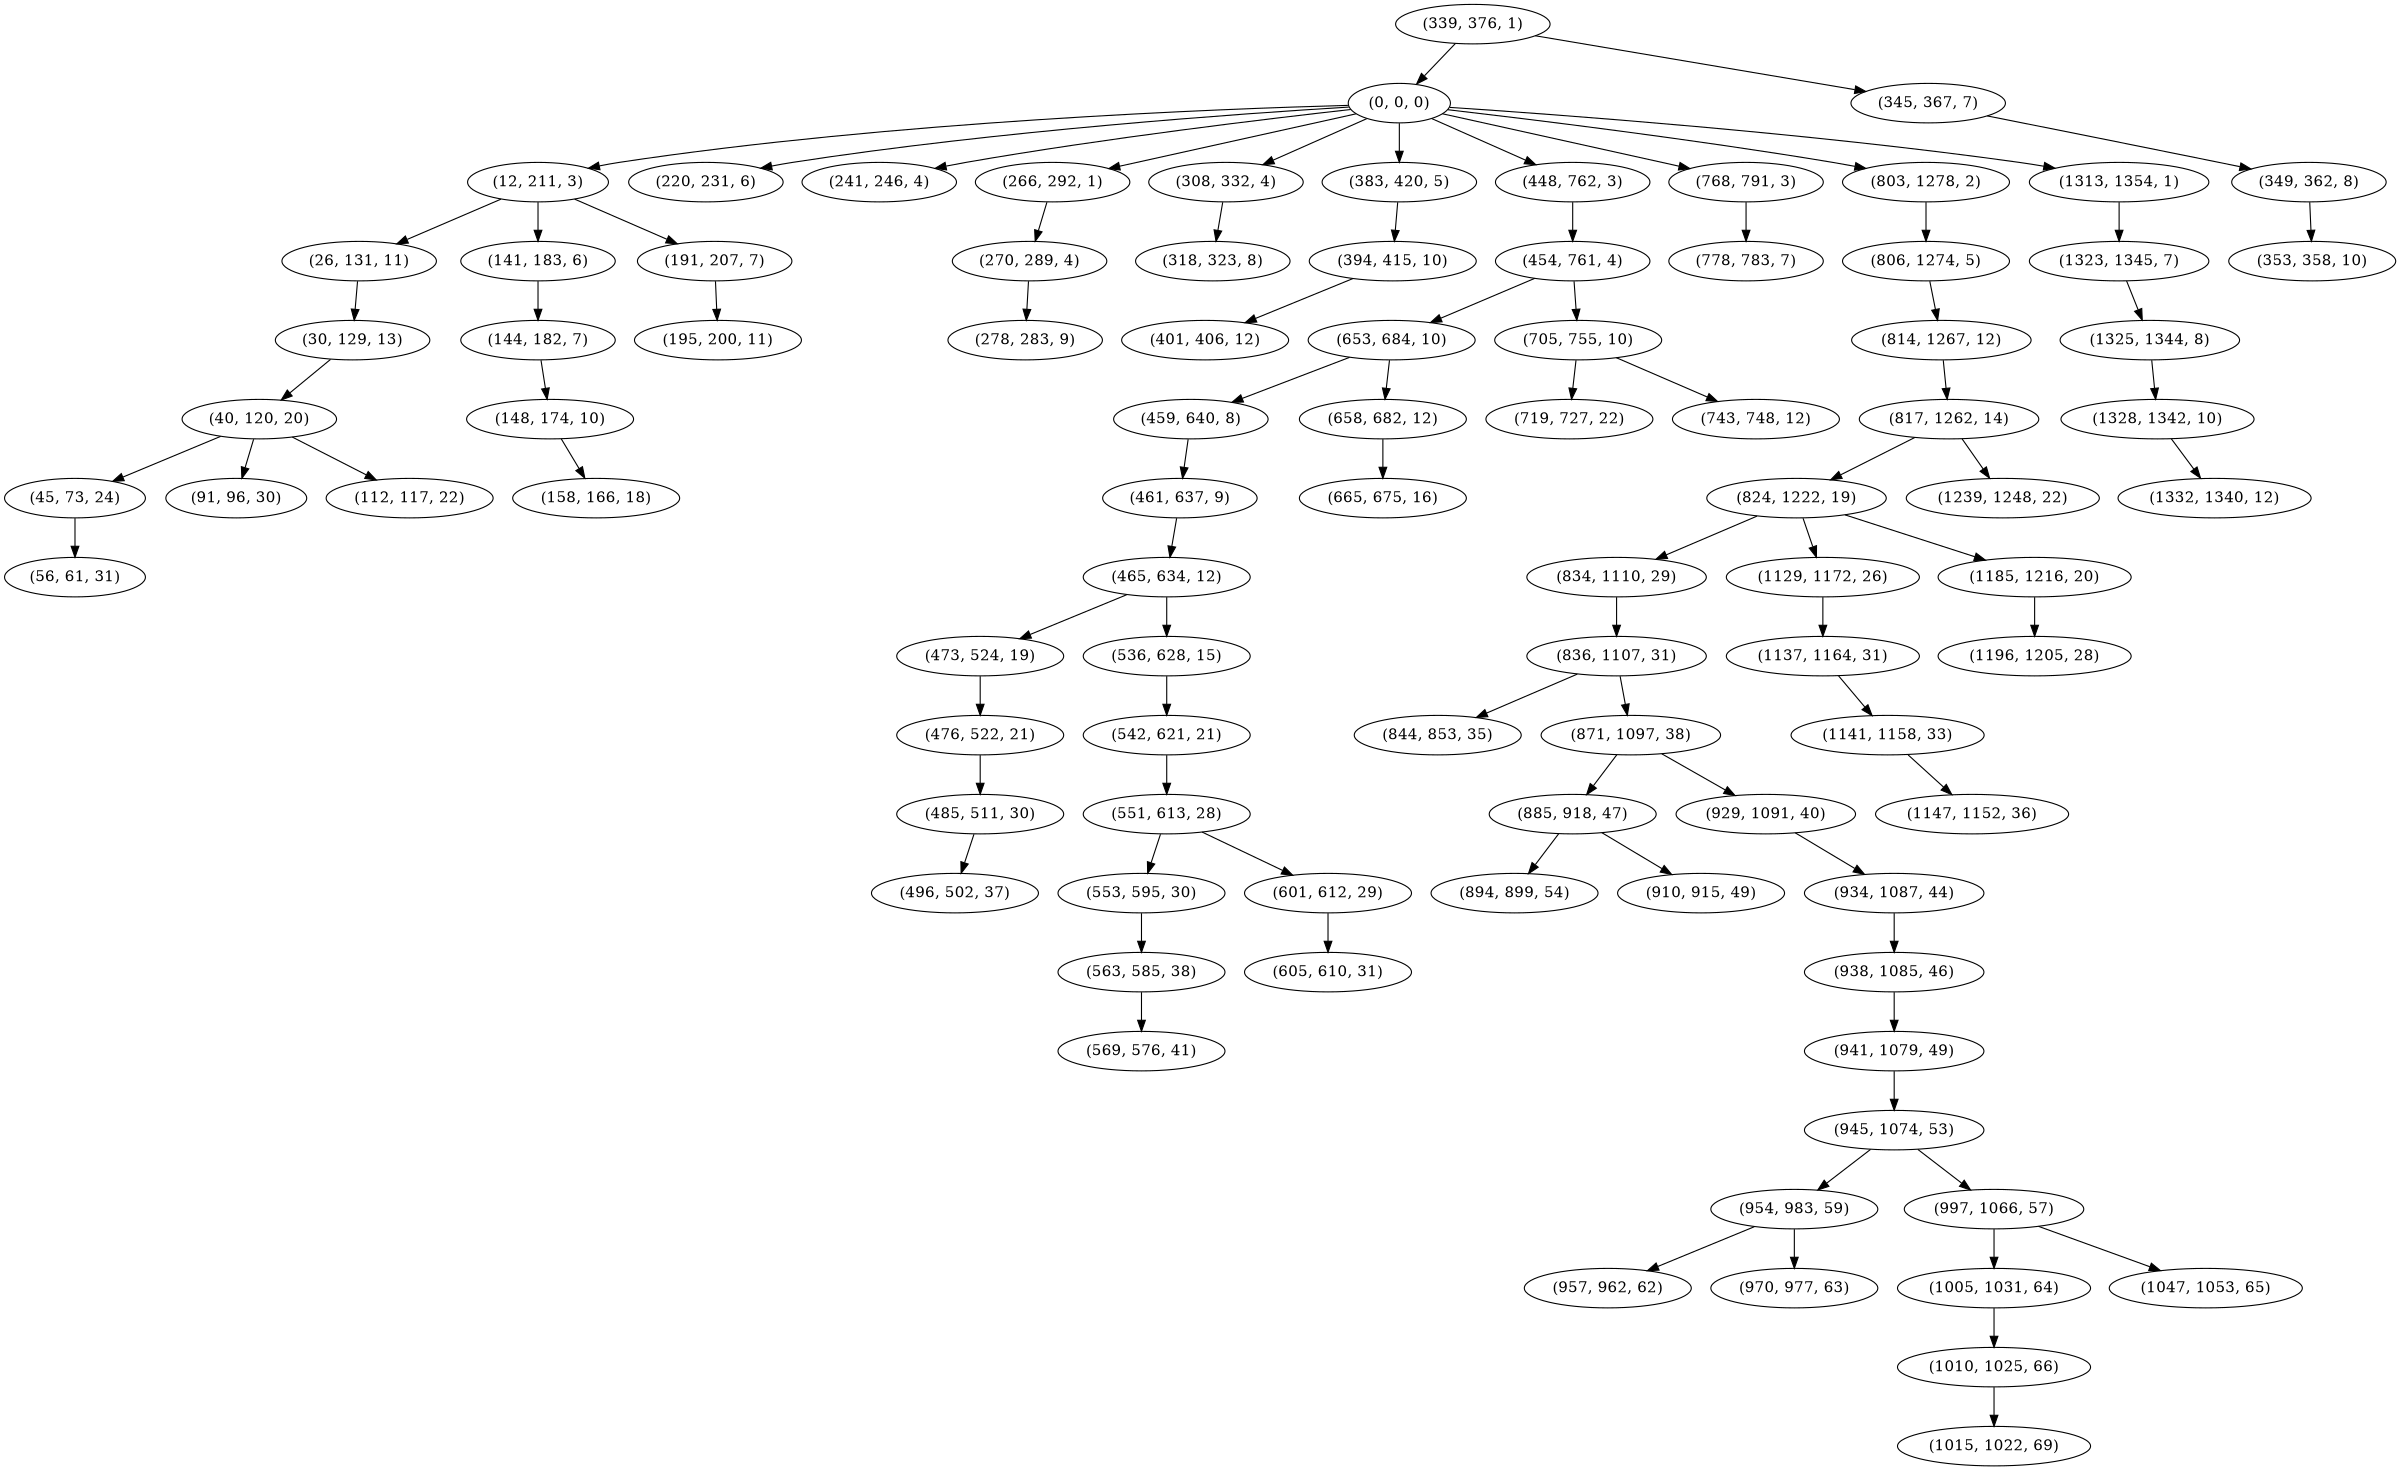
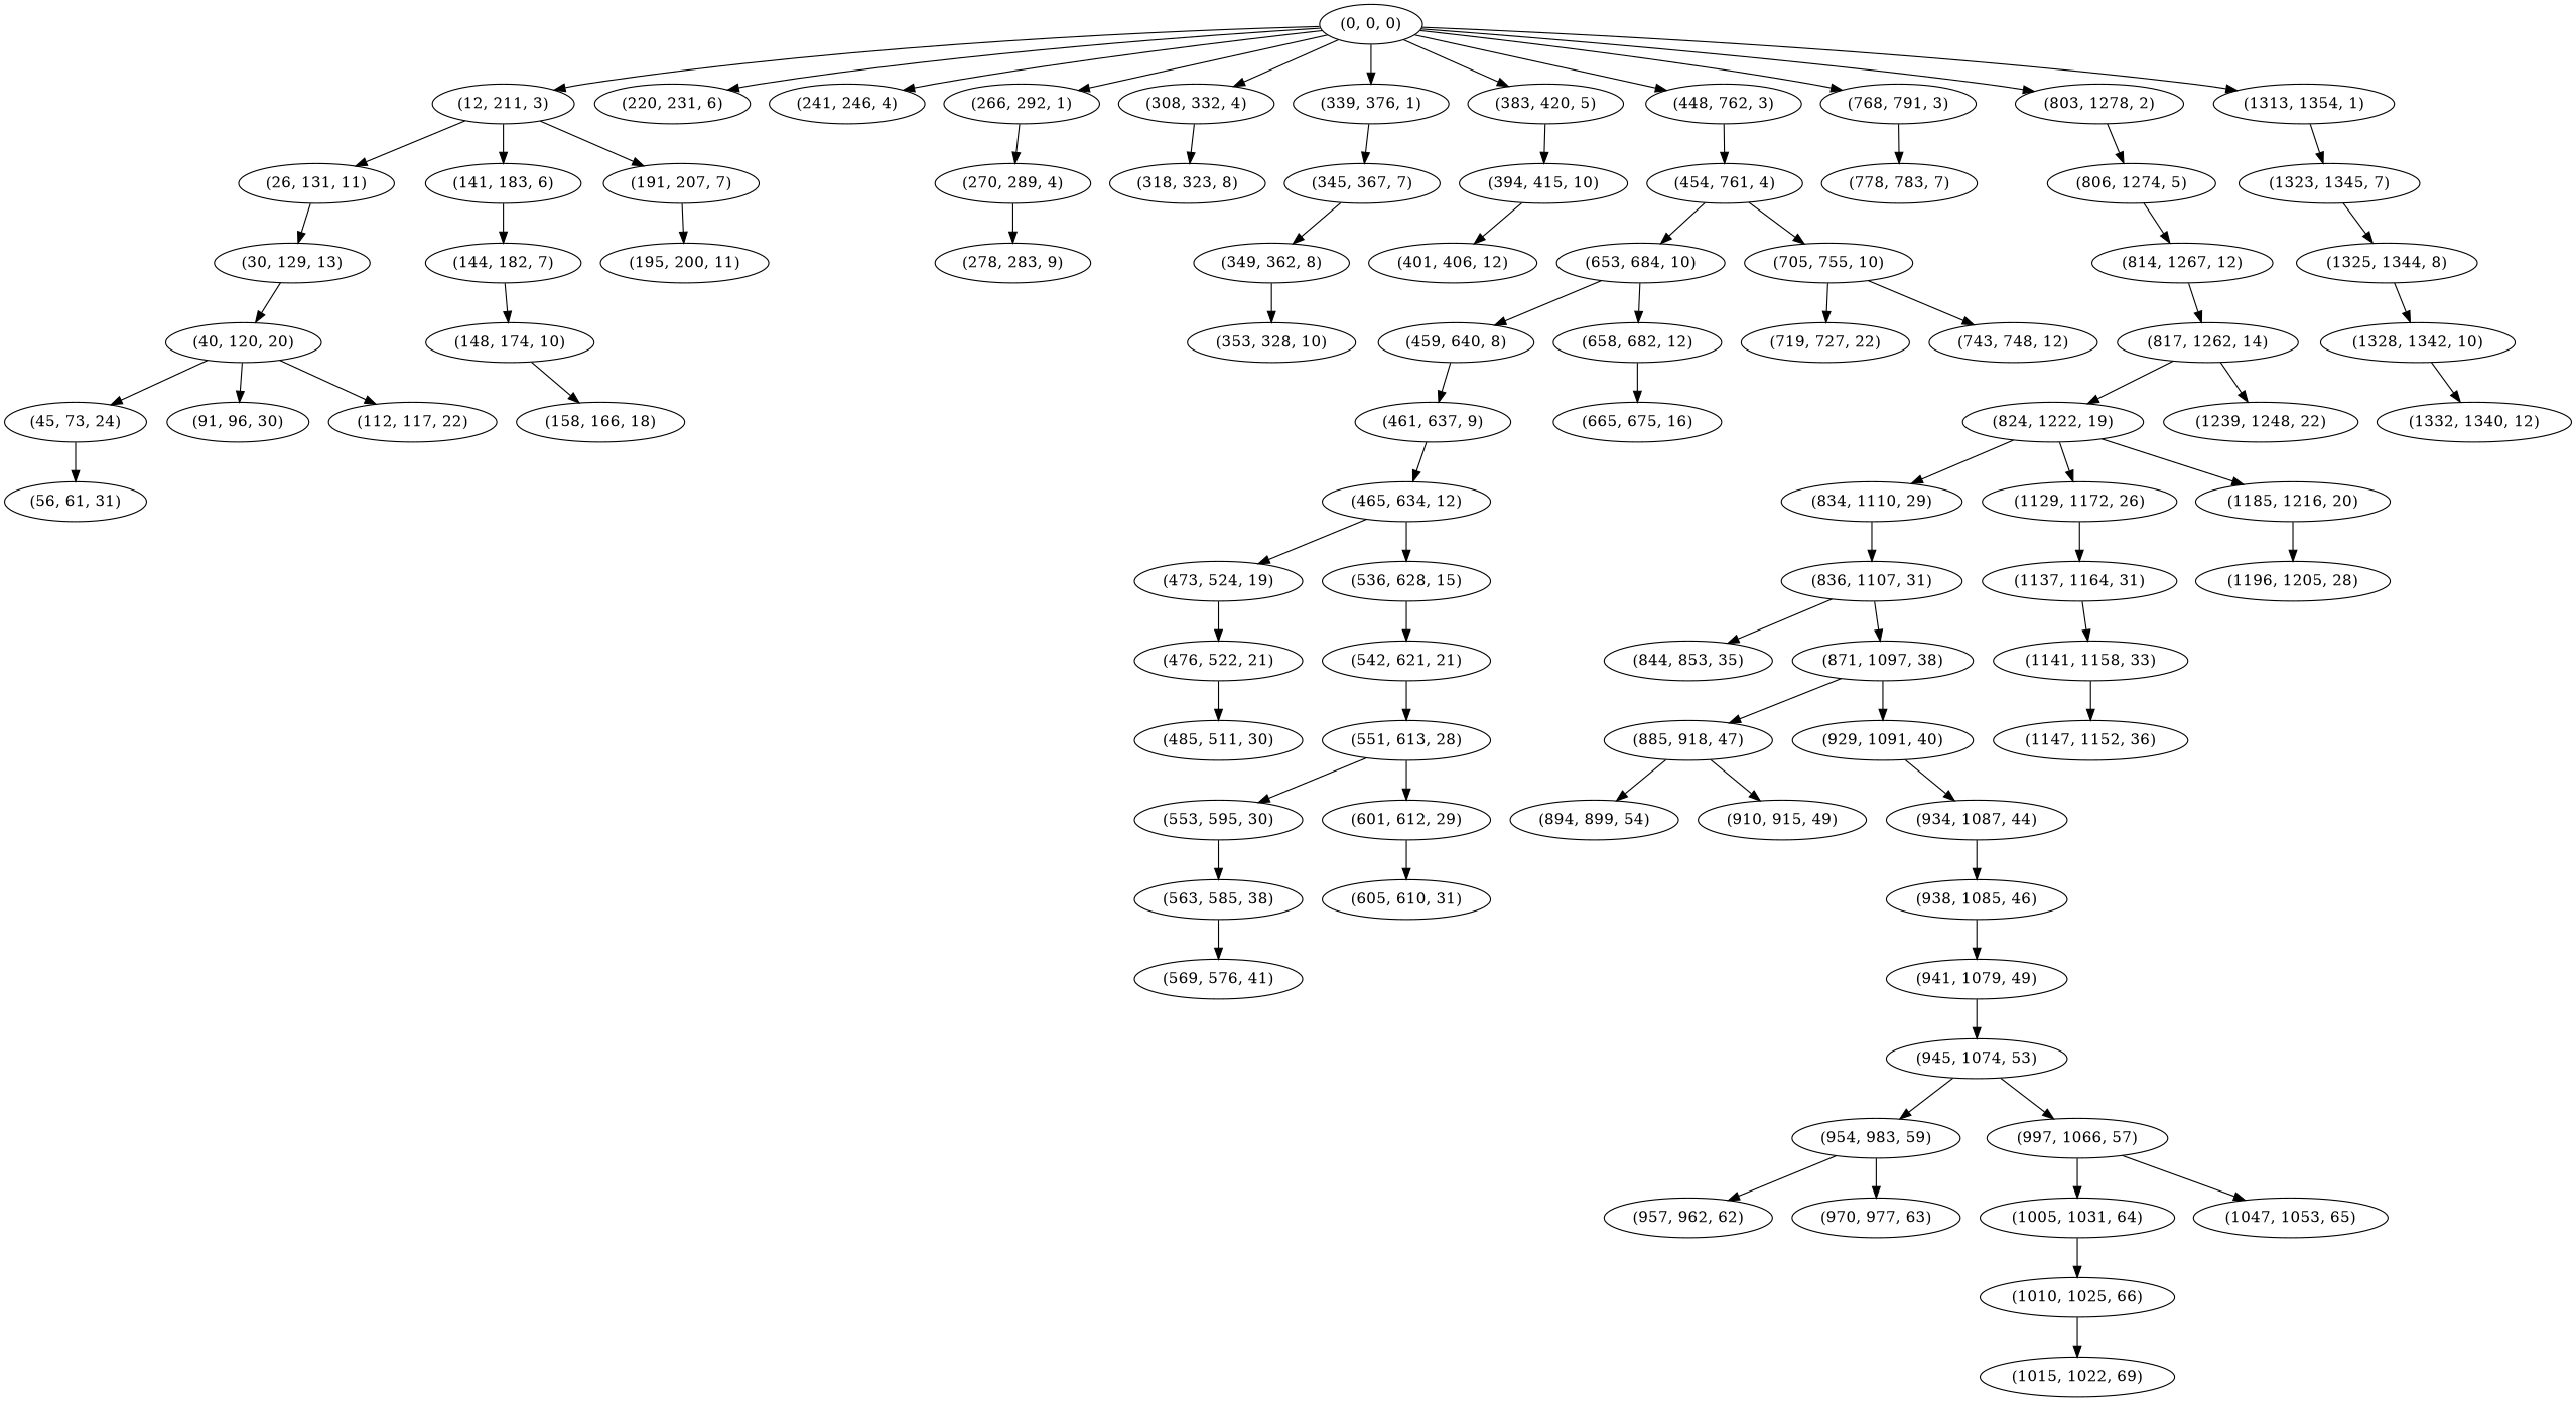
  digraph {
    "(0, 0, 0)"
    "(12, 211, 3)"
    "(220, 231, 6)"
    "(241, 246, 4)"
    "(266, 292, 1)"
    "(308, 332, 4)"
    "(339, 376, 1)"
    "(383, 420, 5)"
    "(448, 762, 3)"
    "(768, 791, 3)"
    "(803, 1278, 2)"
    "(1313, 1354, 1)"
    "(26, 131, 11)"
    "(141, 183, 6)"
    "(191, 207, 7)"
    "(270, 289, 4)"
    "(318, 323, 8)"
    "(345, 367, 7)"
    "(394, 415, 10)"
    "(454, 761, 4)"
    "(778, 783, 7)"
    "(806, 1274, 5)"
    "(1323, 1345, 7)"
    "(30, 129, 13)"
    "(144, 182, 7)"
    "(195, 200, 11)"
    "(40, 120, 20)"
    "(45, 73, 24)"
    "(91, 96, 30)"
    "(112, 117, 22)"
    "(56, 61, 31)"
    "(148, 174, 10)"
    "(158, 166, 18)"
    "(278, 283, 9)"
    "(349, 362, 8)"
-   "(353, 358, 10)"
+   "(353, 358, 10)" [label="(353, 328, 10)"]
    "(401, 406, 12)"
    "(653, 684, 10)"
    "(705, 755, 10)"
    "(459, 640, 8)"
    "(461, 637, 9)"
    "(658, 682, 12)"
    "(719, 727, 22)"
    "(743, 748, 12)"
    "(465, 634, 12)"
    "(473, 524, 19)"
    "(536, 628, 15)"
    "(476, 522, 21)"
    "(542, 621, 21)"
    "(485, 511, 30)"
-   "(496, 502, 37)"
    "(551, 613, 28)"
    "(553, 595, 30)"
    "(601, 612, 29)"
    "(563, 585, 38)"
    "(605, 610, 31)"
    "(569, 576, 41)"
    "(665, 675, 16)"
    "(814, 1267, 12)"
    "(817, 1262, 14)"
    "(824, 1222, 19)"
    "(1239, 1248, 22)"
    "(834, 1110, 29)"
    "(1129, 1172, 26)"
    "(1185, 1216, 20)"
    "(836, 1107, 31)"
    "(1137, 1164, 31)"
    "(1196, 1205, 28)"
    "(844, 853, 35)"
    "(871, 1097, 38)"
    "(885, 918, 47)"
    "(929, 1091, 40)"
    "(894, 899, 54)"
    "(910, 915, 49)"
    "(934, 1087, 44)"
    "(938, 1085, 46)"
    "(941, 1079, 49)"
    "(945, 1074, 53)"
    "(954, 983, 59)"
    "(997, 1066, 57)"
    "(957, 962, 62)"
    "(970, 977, 63)"
    "(1005, 1031, 64)"
    "(1047, 1053, 65)"
    "(1010, 1025, 66)"
    "(1015, 1022, 69)"
    "(1141, 1158, 33)"
    "(1147, 1152, 36)"
    "(1325, 1344, 8)"
    "(1328, 1342, 10)"
    "(1332, 1340, 12)"
    "(0, 0, 0)" -> "(12, 211, 3)"
    "(0, 0, 0)" -> "(220, 231, 6)"
    "(0, 0, 0)" -> "(241, 246, 4)"
    "(0, 0, 0)" -> "(266, 292, 1)"
    "(0, 0, 0)" -> "(308, 332, 4)"
-   "(339, 376, 1)" -> "(0, 0, 0)"
+   "(0, 0, 0)" -> "(339, 376, 1)"
    "(0, 0, 0)" -> "(383, 420, 5)"
    "(0, 0, 0)" -> "(448, 762, 3)"
    "(0, 0, 0)" -> "(768, 791, 3)"
    "(0, 0, 0)" -> "(803, 1278, 2)"
    "(0, 0, 0)" -> "(1313, 1354, 1)"
    "(12, 211, 3)" -> "(26, 131, 11)"
    "(12, 211, 3)" -> "(141, 183, 6)"
    "(12, 211, 3)" -> "(191, 207, 7)"
    "(266, 292, 1)" -> "(270, 289, 4)"
    "(308, 332, 4)" -> "(318, 323, 8)"
    "(339, 376, 1)" -> "(345, 367, 7)"
    "(383, 420, 5)" -> "(394, 415, 10)"
    "(448, 762, 3)" -> "(454, 761, 4)"
    "(768, 791, 3)" -> "(778, 783, 7)"
    "(803, 1278, 2)" -> "(806, 1274, 5)"
    "(1313, 1354, 1)" -> "(1323, 1345, 7)"
    "(26, 131, 11)" -> "(30, 129, 13)"
    "(141, 183, 6)" -> "(144, 182, 7)"
    "(191, 207, 7)" -> "(195, 200, 11)"
    "(270, 289, 4)" -> "(278, 283, 9)"
    "(345, 367, 7)" -> "(349, 362, 8)"
    "(394, 415, 10)" -> "(401, 406, 12)"
    "(454, 761, 4)" -> "(653, 684, 10)"
    "(454, 761, 4)" -> "(705, 755, 10)"
    "(806, 1274, 5)" -> "(814, 1267, 12)"
    "(1323, 1345, 7)" -> "(1325, 1344, 8)"
    "(30, 129, 13)" -> "(40, 120, 20)"
    "(144, 182, 7)" -> "(148, 174, 10)"
    "(40, 120, 20)" -> "(45, 73, 24)"
    "(40, 120, 20)" -> "(91, 96, 30)"
    "(40, 120, 20)" -> "(112, 117, 22)"
    "(45, 73, 24)" -> "(56, 61, 31)"
    "(148, 174, 10)" -> "(158, 166, 18)"
    "(349, 362, 8)" -> "(353, 358, 10)"
    "(653, 684, 10)" -> "(459, 640, 8)"
    "(653, 684, 10)" -> "(658, 682, 12)"
    "(705, 755, 10)" -> "(719, 727, 22)"
    "(705, 755, 10)" -> "(743, 748, 12)"
    "(459, 640, 8)" -> "(461, 637, 9)"
    "(461, 637, 9)" -> "(465, 634, 12)"
    "(658, 682, 12)" -> "(665, 675, 16)"
    "(465, 634, 12)" -> "(473, 524, 19)"
    "(465, 634, 12)" -> "(536, 628, 15)"
    "(473, 524, 19)" -> "(476, 522, 21)"
    "(536, 628, 15)" -> "(542, 621, 21)"
    "(476, 522, 21)" -> "(485, 511, 30)"
    "(542, 621, 21)" -> "(551, 613, 28)"
-   "(485, 511, 30)" -> "(496, 502, 37)"
    "(551, 613, 28)" -> "(553, 595, 30)"
    "(551, 613, 28)" -> "(601, 612, 29)"
    "(553, 595, 30)" -> "(563, 585, 38)"
    "(601, 612, 29)" -> "(605, 610, 31)"
    "(563, 585, 38)" -> "(569, 576, 41)"
    "(814, 1267, 12)" -> "(817, 1262, 14)"
    "(817, 1262, 14)" -> "(824, 1222, 19)"
    "(817, 1262, 14)" -> "(1239, 1248, 22)"
    "(824, 1222, 19)" -> "(834, 1110, 29)"
    "(824, 1222, 19)" -> "(1129, 1172, 26)"
    "(824, 1222, 19)" -> "(1185, 1216, 20)"
    "(834, 1110, 29)" -> "(836, 1107, 31)"
    "(1129, 1172, 26)" -> "(1137, 1164, 31)"
    "(1185, 1216, 20)" -> "(1196, 1205, 28)"
    "(836, 1107, 31)" -> "(844, 853, 35)"
    "(836, 1107, 31)" -> "(871, 1097, 38)"
    "(1137, 1164, 31)" -> "(1141, 1158, 33)"
    "(871, 1097, 38)" -> "(885, 918, 47)"
    "(871, 1097, 38)" -> "(929, 1091, 40)"
    "(885, 918, 47)" -> "(894, 899, 54)"
    "(885, 918, 47)" -> "(910, 915, 49)"
    "(929, 1091, 40)" -> "(934, 1087, 44)"
    "(934, 1087, 44)" -> "(938, 1085, 46)"
    "(938, 1085, 46)" -> "(941, 1079, 49)"
    "(941, 1079, 49)" -> "(945, 1074, 53)"
    "(945, 1074, 53)" -> "(954, 983, 59)"
    "(945, 1074, 53)" -> "(997, 1066, 57)"
    "(954, 983, 59)" -> "(957, 962, 62)"
    "(954, 983, 59)" -> "(970, 977, 63)"
    "(997, 1066, 57)" -> "(1005, 1031, 64)"
    "(997, 1066, 57)" -> "(1047, 1053, 65)"
    "(1005, 1031, 64)" -> "(1010, 1025, 66)"
    "(1010, 1025, 66)" -> "(1015, 1022, 69)"
    "(1141, 1158, 33)" -> "(1147, 1152, 36)"
    "(1325, 1344, 8)" -> "(1328, 1342, 10)"
    "(1328, 1342, 10)" -> "(1332, 1340, 12)"
  }
